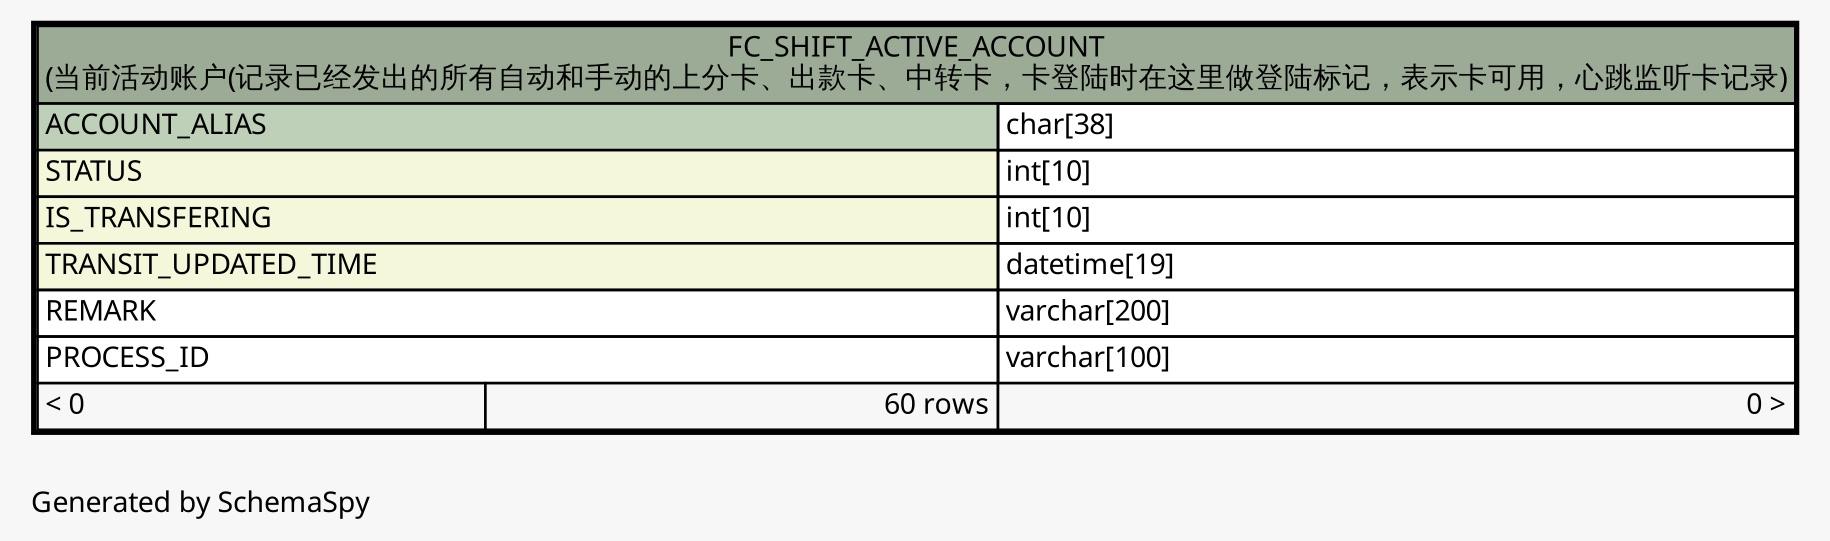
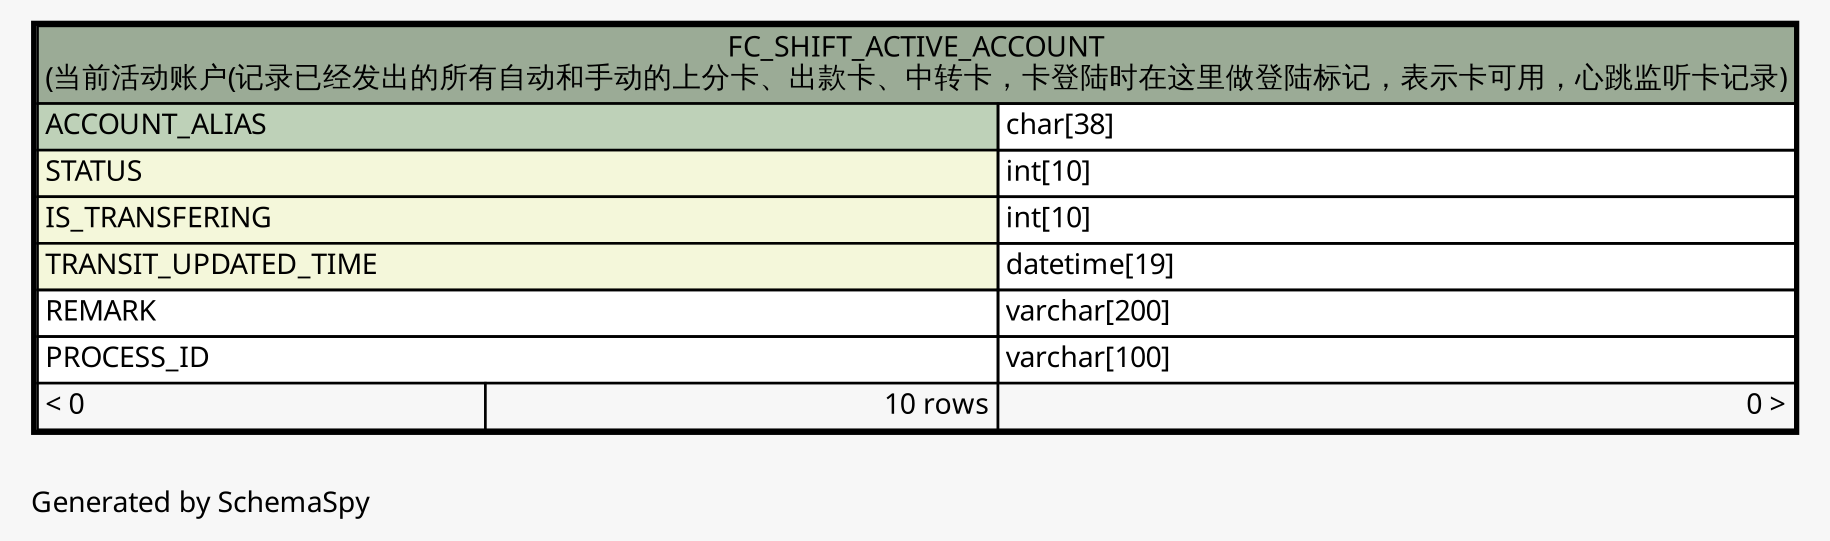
  digraph {
    bgcolor="#f7f7f7"
    fontname="Microsoft YaHei"
    fontsize=11
    label="\nGenerated by SchemaSpy"
    labeljust=l
    nodesep=0.18
    rankdir=RL
    ranksep=0.46
-   n1 [fontname="Microsoft YaHei" fontsize=11 label=<     <TABLE BORDER="2" CELLBORDER="1" CELLSPACING="0" BGCOLOR="#ffffff">       <TR><TD COLSPAN="3" BGCOLOR="#9bab96" ALIGN="CENTER">FC_SHIFT_ACTIVE_ACCOUNT<br/>(当前活动账户(记录已经发出的所有自动和手动的上分卡、出款卡、中转卡，卡登陆时在这里做登陆标记，表示卡可用，心跳监听卡记录)</TD></TR>       <TR><TD PORT="ACCOUNT_ALIAS" COLSPAN="2" BGCOLOR="#bed1b8" ALIGN="LEFT">ACCOUNT_ALIAS</TD><TD PORT="ACCOUNT_ALIAS.type" ALIGN="LEFT">char[38]</TD></TR>       <TR><TD PORT="STATUS" COLSPAN="2" BGCOLOR="#f4f7da" ALIGN="LEFT">STATUS</TD><TD PORT="STATUS.type" ALIGN="LEFT">int[10]</TD></TR>       <TR><TD PORT="IS_TRANSFERING" COLSPAN="2" BGCOLOR="#f4f7da" ALIGN="LEFT">IS_TRANSFERING</TD><TD PORT="IS_TRANSFERING.type" ALIGN="LEFT">int[10]</TD></TR>       <TR><TD PORT="TRANSIT_UPDATED_TIME" COLSPAN="2" BGCOLOR="#f4f7da" ALIGN="LEFT">TRANSIT_UPDATED_TIME</TD><TD PORT="TRANSIT_UPDATED_TIME.type" ALIGN="LEFT">datetime[19]</TD></TR>       <TR><TD PORT="REMARK" COLSPAN="2" ALIGN="LEFT">REMARK</TD><TD PORT="REMARK.type" ALIGN="LEFT">varchar[200]</TD></TR>       <TR><TD PORT="PROCESS_ID" COLSPAN="2" ALIGN="LEFT">PROCESS_ID</TD><TD PORT="PROCESS_ID.type" ALIGN="LEFT">varchar[100]</TD></TR>       <TR><TD ALIGN="LEFT" BGCOLOR="#f7f7f7">&lt; 0</TD><TD ALIGN="RIGHT" BGCOLOR="#f7f7f7">60 rows</TD><TD ALIGN="RIGHT" BGCOLOR="#f7f7f7">0 &gt;</TD></TR>     </TABLE>> shape=plaintext]
+   n1 [fontname="Microsoft YaHei" fontsize=11 label=<     <TABLE BORDER="2" CELLBORDER="1" CELLSPACING="0" BGCOLOR="#ffffff">       <TR><TD COLSPAN="3" BGCOLOR="#9bab96" ALIGN="CENTER">FC_SHIFT_ACTIVE_ACCOUNT<br/>(当前活动账户(记录已经发出的所有自动和手动的上分卡、出款卡、中转卡，卡登陆时在这里做登陆标记，表示卡可用，心跳监听卡记录)</TD></TR>       <TR><TD PORT="ACCOUNT_ALIAS" COLSPAN="2" BGCOLOR="#bed1b8" ALIGN="LEFT">ACCOUNT_ALIAS</TD><TD PORT="ACCOUNT_ALIAS.type" ALIGN="LEFT">char[38]</TD></TR>       <TR><TD PORT="STATUS" COLSPAN="2" BGCOLOR="#f4f7da" ALIGN="LEFT">STATUS</TD><TD PORT="STATUS.type" ALIGN="LEFT">int[10]</TD></TR>       <TR><TD PORT="IS_TRANSFERING" COLSPAN="2" BGCOLOR="#f4f7da" ALIGN="LEFT">IS_TRANSFERING</TD><TD PORT="IS_TRANSFERING.type" ALIGN="LEFT">int[10]</TD></TR>       <TR><TD PORT="TRANSIT_UPDATED_TIME" COLSPAN="2" BGCOLOR="#f4f7da" ALIGN="LEFT">TRANSIT_UPDATED_TIME</TD><TD PORT="TRANSIT_UPDATED_TIME.type" ALIGN="LEFT">datetime[19]</TD></TR>       <TR><TD PORT="REMARK" COLSPAN="2" ALIGN="LEFT">REMARK</TD><TD PORT="REMARK.type" ALIGN="LEFT">varchar[200]</TD></TR>       <TR><TD PORT="PROCESS_ID" COLSPAN="2" ALIGN="LEFT">PROCESS_ID</TD><TD PORT="PROCESS_ID.type" ALIGN="LEFT">varchar[100]</TD></TR>       <TR><TD ALIGN="LEFT" BGCOLOR="#f7f7f7">&lt; 0</TD><TD ALIGN="RIGHT" BGCOLOR="#f7f7f7">10 rows</TD><TD ALIGN="RIGHT" BGCOLOR="#f7f7f7">0 &gt;</TD></TR>     </TABLE>> shape=plaintext]
  }
